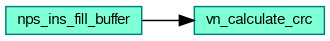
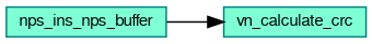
  digraph {
    rankdir=LR
    node [color=teal fillcolor=aquamarine fontname=FreeSans fontsize=10 shape=record style=filled]
-   n1 [fontcolor=black height=0.2 label=nps_ins_fill_buffer width=0.4]
+   n1 [fontcolor=black height=0.2 label=nps_ins_nps_buffer width=0.4]
    n2 [height=0.2 label=vn_calculate_crc width=0.4]
    n1 -> n2 [color=black fontname=FreeSans fontsize=10 labelfontname=FreeSans labelfontsize=10 style=solid]
  }
